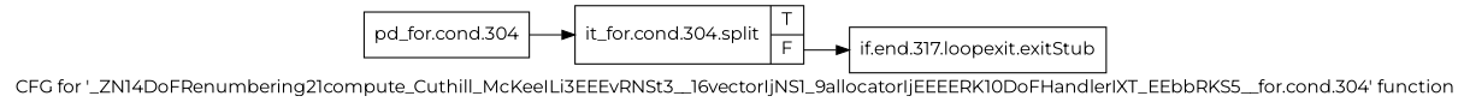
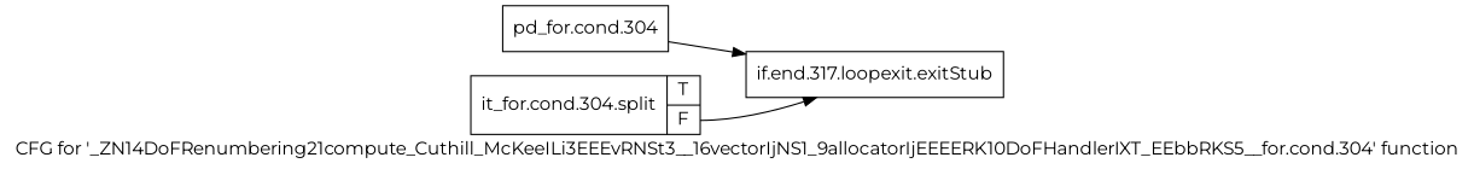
  digraph {
    fontname=Montserrat
    label="CFG for '_ZN14DoFRenumbering21compute_Cuthill_McKeeILi3EEEvRNSt3__16vectorIjNS1_9allocatorIjEEEERK10DoFHandlerIXT_EEbbRKS5__for.cond.304' function"
    rankdir=LR
    node [fontname=Montserrat shape=record]
    edge [fontname=Montserrat]
    n1 [label="{pd_for.cond.304}"]
    n2 [label="{it_for.cond.304.split|{<s0>T|<s1>F}}"]
    n3 [label="{if.end.317.loopexit.exitStub}"]
-   n1 -> n2
+   n1 -> n3
    n2 -> n3 [tailport=s1]
  }
